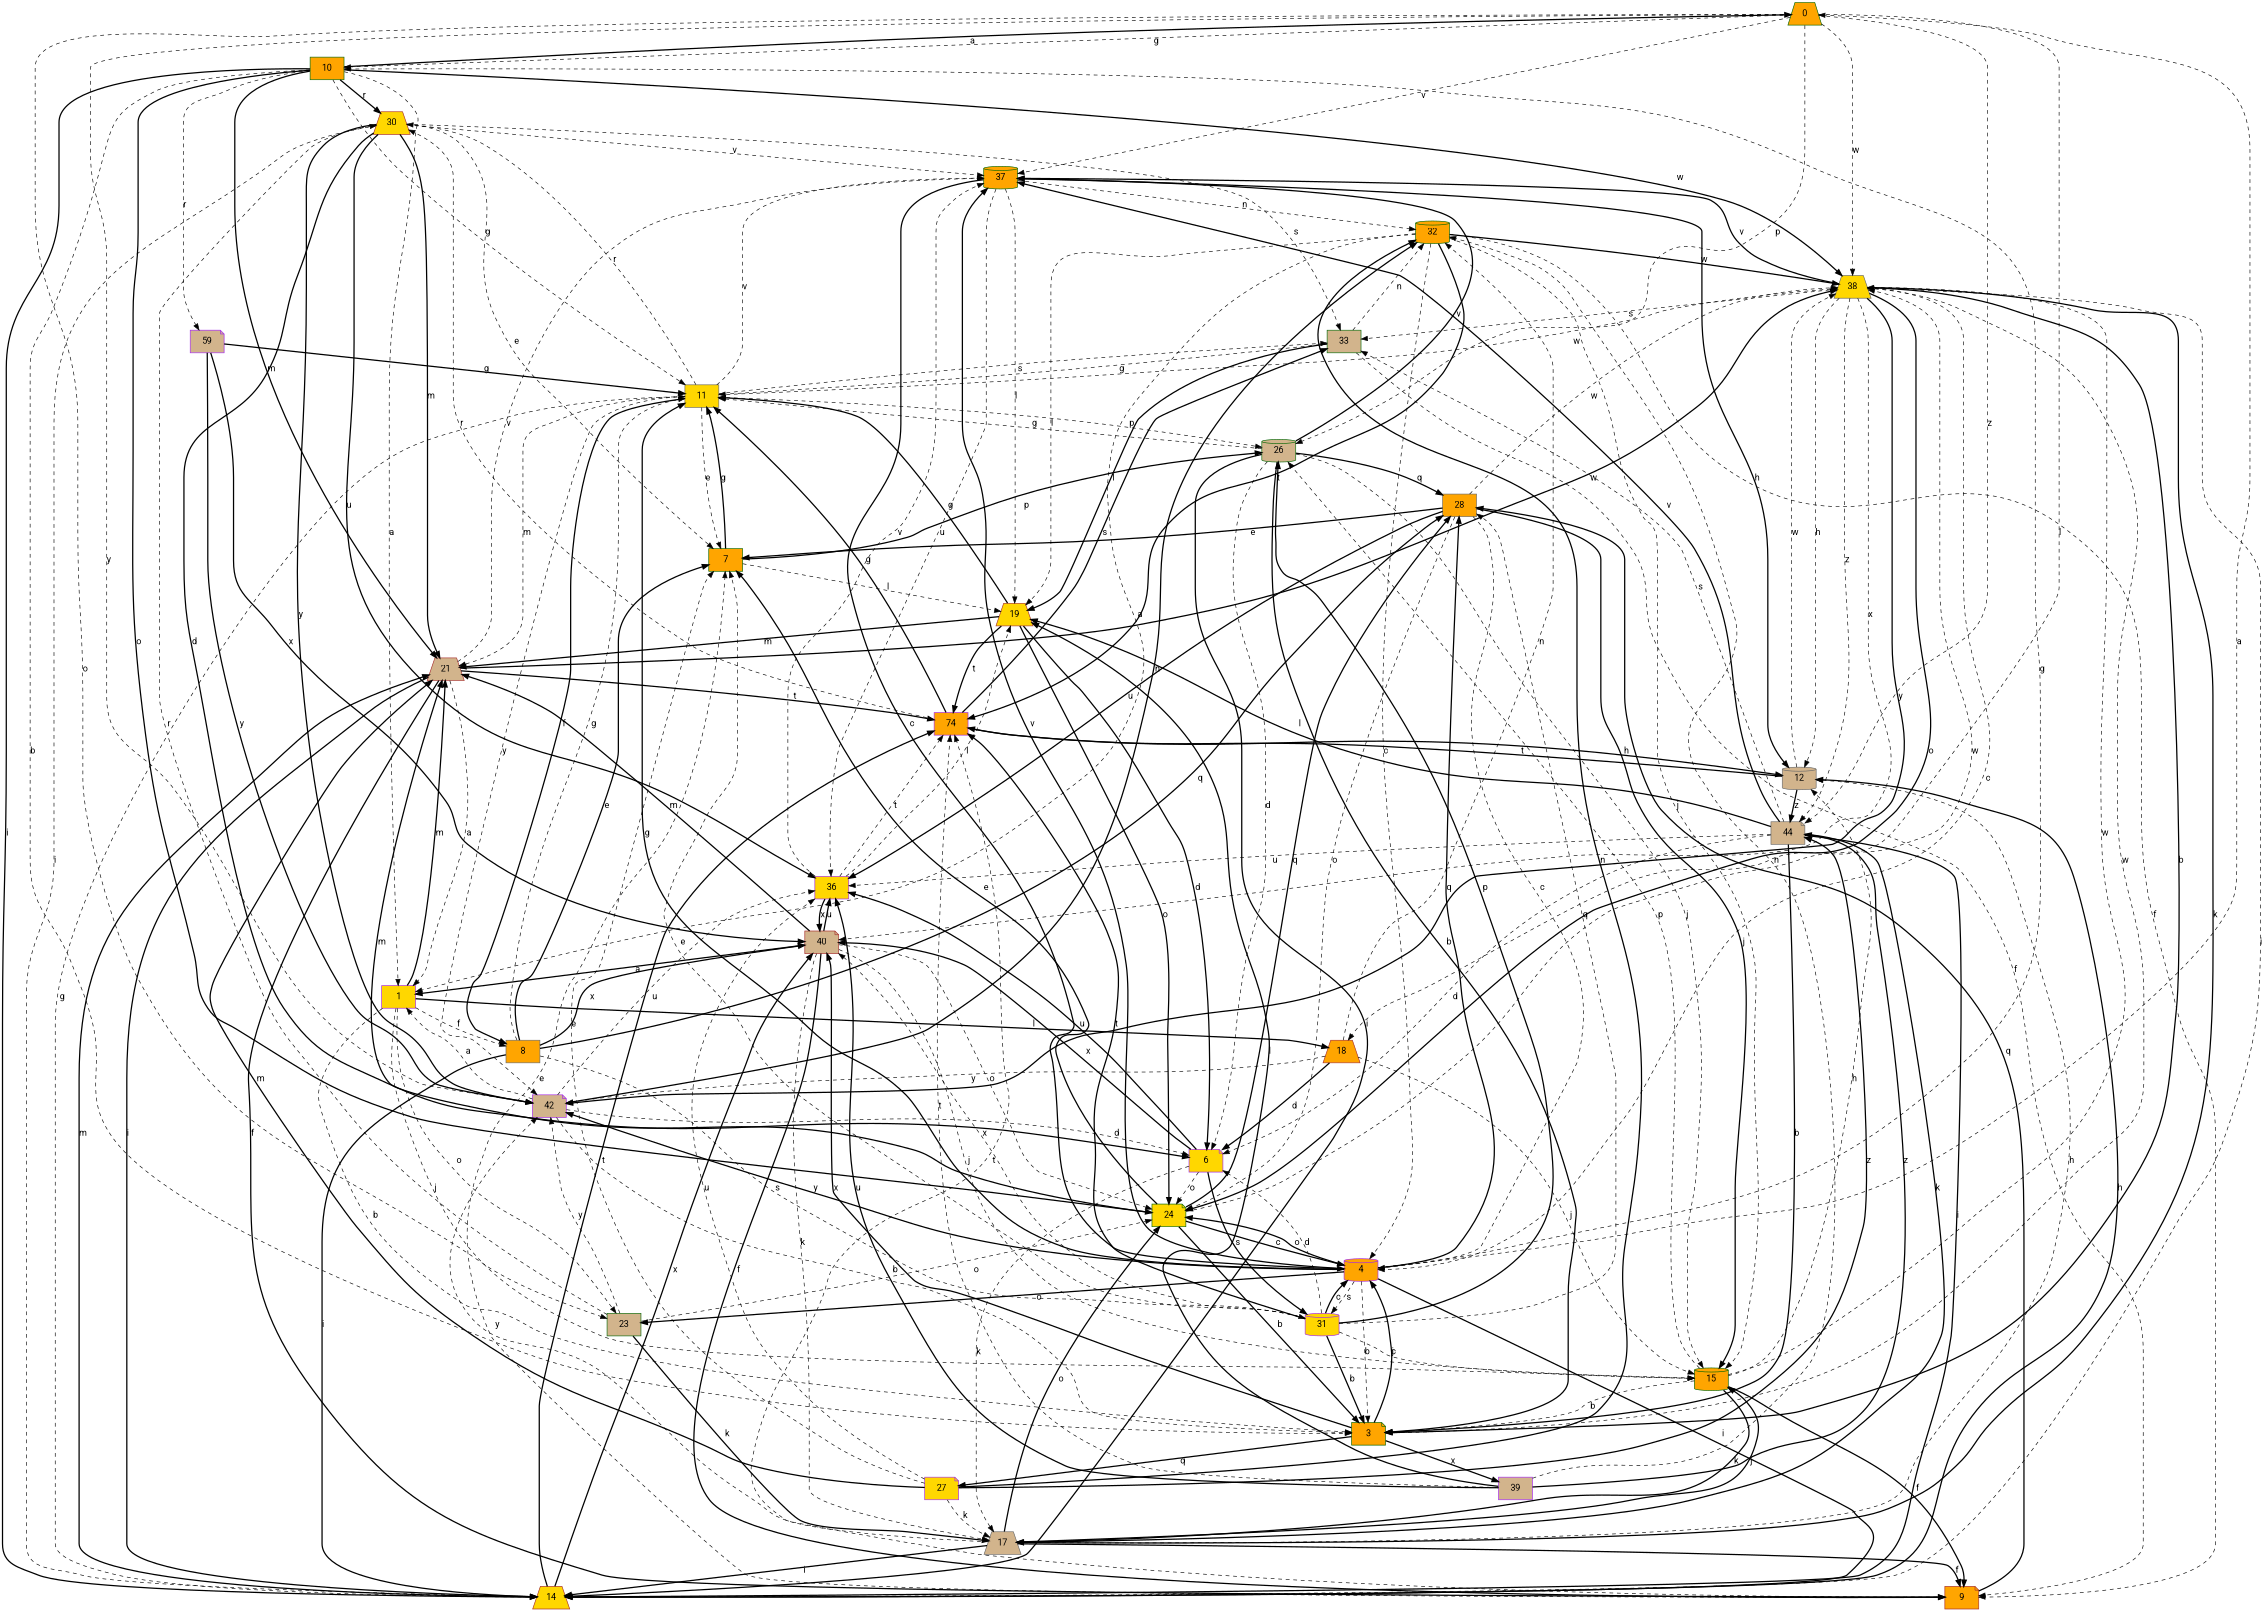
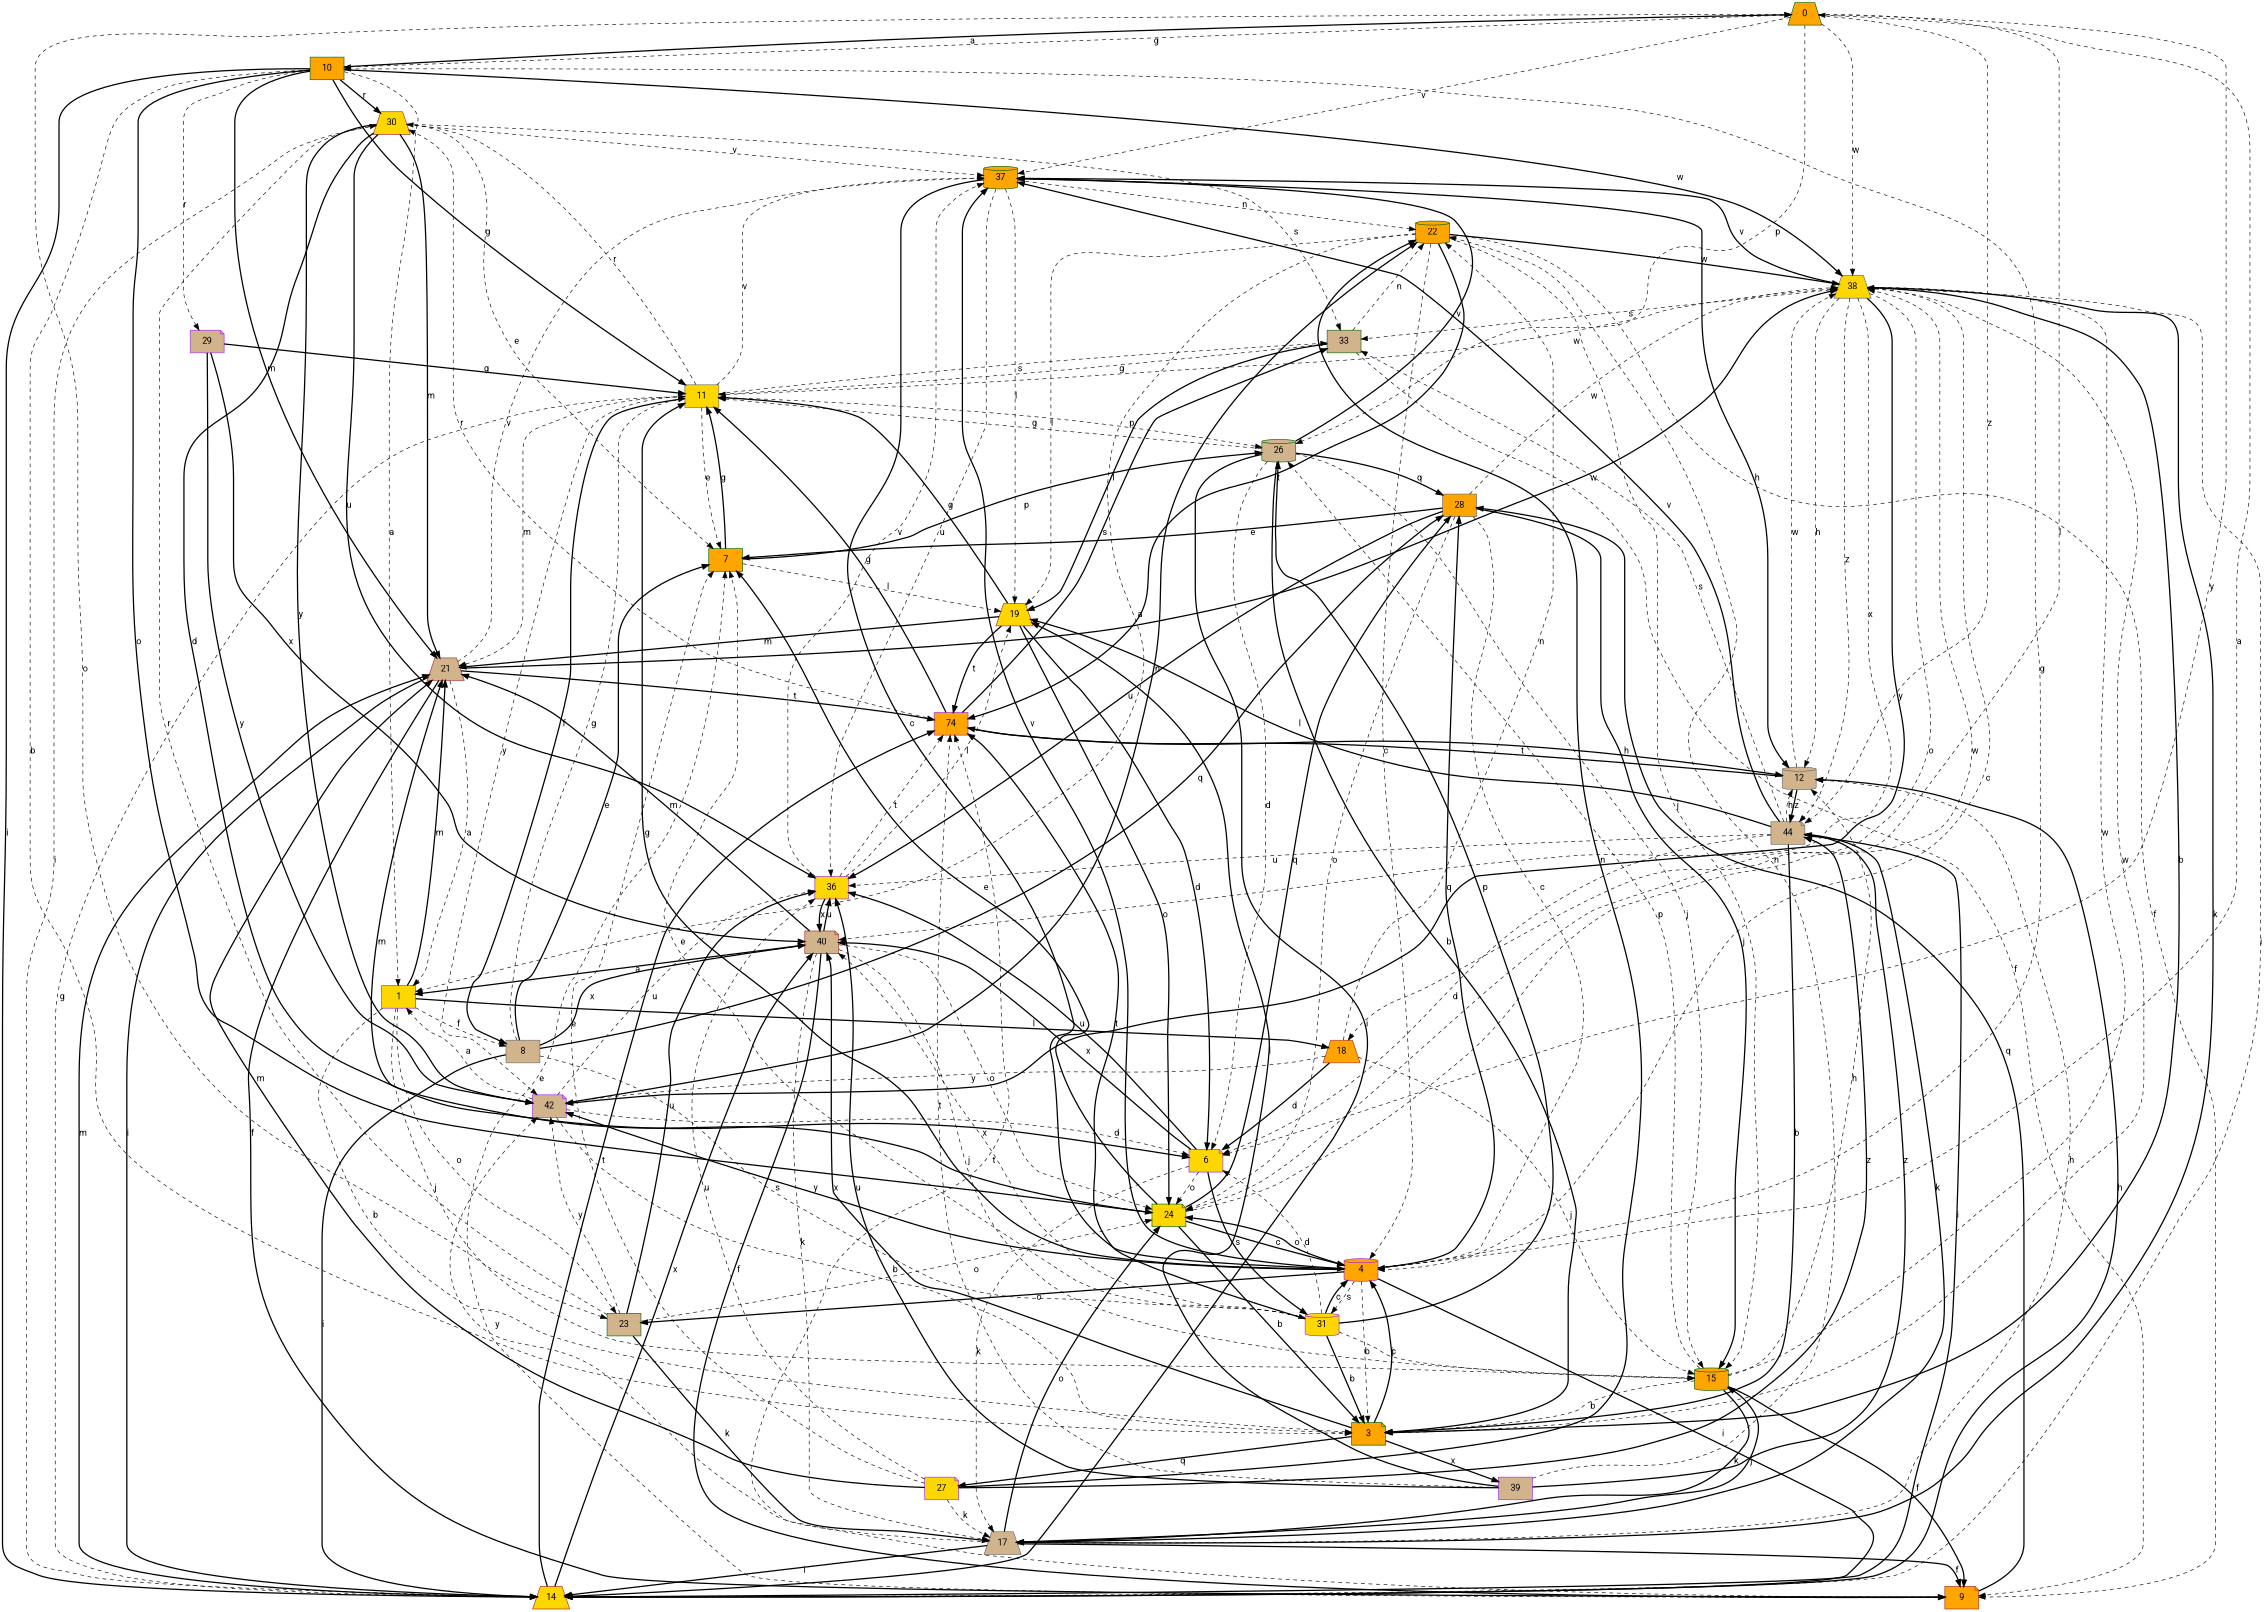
  strict digraph {
    fontname=Roboto
    node [color=darkgreen fillcolor=orange fontname=Roboto shape=box style=filled]
    edge [fontname=Roboto style=bold]
    0 [shape=trapezium]
    10
    18 [color=brown shape=trapezium]
    23 [fillcolor=tan]
    26 [fillcolor=tan shape=cylinder]
    37 [shape=cylinder]
    38 [color=gray40 fillcolor=gold shape=trapezium]
    42 [color=purple fillcolor=tan shape=note]
    44 [color=gray40 fillcolor=tan shape=note]
    1 [color=purple fillcolor=gold]
    3 [shape=note]
    21 [color=brown fillcolor=tan shape=trapezium]
    11 [color=gray40 fillcolor=gold]
    14 [color=brown fillcolor=gold shape=trapezium]
    24 [fillcolor=gold shape=note]
-   29 [color=purple fillcolor=tan shape=note label=59]
+   29 [color=purple fillcolor=tan shape=note]
    30 [color=brown fillcolor=gold shape=trapezium]
    15 [shape=cylinder]
    6 [color=purple fillcolor=gold shape=note]
-   22 [shape=cylinder label=32]
+   22 [shape=cylinder]
    17 [color=gray40 fillcolor=tan shape=trapezium]
    36 [color=purple fillcolor=gold]
    28 [color=gray40]
    4 [color=purple shape=cylinder]
    19 [color=brown fillcolor=gold shape=trapezium]
    12 [color=gray40 fillcolor=tan shape=cylinder]
    40 [color=brown fillcolor=tan shape=note]
    33 [fillcolor=tan]
-   8 [color=gray40]
+   8 [color=gray40 fillcolor=tan]
    27 [color=purple fillcolor=gold shape=note]
    39 [color=purple fillcolor=tan]
    31 [color=purple fillcolor=gold shape=cylinder]
    7
    9 [color=brown shape=note]
    n35 [color=purple label=74]
    0 -> 10 [label=g style=dashed]
    0 -> 18 [label=l style=dashed]
    0 -> 23 [label=o style=dashed]
    0 -> 26 [label=p style=dashed]
    0 -> 37 [label=v style=dashed]
    0 -> 38 [label=w style=dashed]
-   0 -> 42 [label=y style=dashed]
+   0 -> 6 [label=y style=dashed]
    0 -> 44 [label=z style=dashed]
    10 -> 0 [label=a]
    10 -> 38 [label=w]
    10 -> 1 [label=a style=dashed]
    10 -> 3 [label=b style=dashed]
    10 -> 21 [label=m]
-   10 -> 11 [label=g style=dashed]
+   10 -> 11 [label=g]
    10 -> 14 [label=i]
    10 -> 24 [label=o]
    10 -> 29 [label=r style=dashed]
    10 -> 30 [label=r]
    18 -> 42 [label=y style=dashed]
    18 -> 15 [label=j style=dashed]
    18 -> 6 [label=d]
    18 -> 22 [label=n style=dashed]
    23 -> 42 [label=y style=dashed]
    23 -> 24 [label=o style=dashed]
    23 -> 30 [label=r style=dashed]
    23 -> 17 [label=k]
+   23 -> 36 [label=u]
    26 -> 37 [label=v]
    26 -> 3 [label=b]
    26 -> 11 [label=g style=dashed]
    26 -> 14 [label=i]
    26 -> 15 [label=j style=dashed]
    26 -> 6 [label=d style=dashed]
    26 -> 28 [label=q]
    37 -> 22 [label=n style=dashed]
    37 -> 36 [label=u style=dashed]
    37 -> 4 [label=c]
    37 -> 19 [label=l style=dashed]
    37 -> 12 [label=h]
    38 -> 37 [label=v]
    38 -> 42 [label=y]
    38 -> 44 [label=z style=dashed]
    38 -> 3 [label=b]
    38 -> 14 [label=i style=dashed]
-   38 -> 24 [label=o]
+   38 -> 24 [label=o style=dashed]
    38 -> 17 [label=k]
    38 -> 4 [label=c style=dashed]
    38 -> 12 [label=h style=dashed]
    38 -> 40 [label=x style=dashed]
    38 -> 33 [label=s style=dashed]
    42 -> 1 [label=a style=dashed]
    42 -> 3 [label=b style=dashed]
    42 -> 6 [label=d style=dashed]
    42 -> 22 [label=n]
    42 -> 36 [label=u style=dashed]
    44 -> 37 [label=v]
    44 -> 3 [label=b]
    44 -> 14 [label=i]
    44 -> 6 [label=d style=dashed]
    44 -> 17 [label=k]
    44 -> 36 [label=u style=dashed]
    44 -> 19 [label=l]
+   44 -> 12 [label=h style=dashed]
    44 -> 33 [label=s style=dashed]
    1 -> 18 [label=l]
    1 -> 23 [label=o style=dashed]
    1 -> 3 [label=b style=dashed]
    1 -> 21 [label=m]
    1 -> 15 [label=j style=dashed]
    1 -> 8 [label=f style=dashed]
    3 -> 38 [label=w style=dashed]
    3 -> 4 [label=c]
    3 -> 40 [label=x]
    3 -> 27 [label=q]
    3 -> 39 [label=x]
    21 -> 37 [label=v style=dashed]
    21 -> 38 [label=w]
    21 -> 1 [label=a style=dashed]
    21 -> 14 [label=i]
    21 -> 9 [label=f]
    21 -> n35 [label=t]
    11 -> 26 [label=p style=dashed]
    11 -> 37 [label=v style=dashed]
    11 -> 38 [label=w style=dashed]
    11 -> 42 [label=y style=dashed]
    11 -> 21 [label=m style=dashed]
    11 -> 30 [label=r style=dashed]
    11 -> 33 [label=s style=dashed]
    11 -> 8 [label=f]
    11 -> 7 [label=e style=dashed]
    14 -> 21 [label=m]
    14 -> 11 [label=g style=dashed]
    14 -> 12 [label=h]
    14 -> 40 [label=x]
    14 -> n35 [label=t]
    24 -> 38 [label=w style=dashed]
    24 -> 3 [label=b]
    24 -> 21 [label=m]
    24 -> 28 [label=q]
    24 -> 4 [label=c]
    24 -> 7 [label=e]
    29 -> 42 [label=y]
    29 -> 11 [label=g]
    29 -> 40 [label=x]
    30 -> 37 [label=v style=dashed]
    30 -> 42 [label=y]
    30 -> 21 [label=m]
    30 -> 14 [label=i style=dashed]
    30 -> 6 [label=d]
    30 -> 36 [label=u]
    30 -> 33 [label=s style=dashed]
    30 -> 7 [label=e style=dashed]
    15 -> 26 [label=p style=dashed]
    15 -> 38 [label=w style=dashed]
    15 -> 3 [label=b style=dashed]
    15 -> 17 [label=k]
    15 -> 12 [label=h style=dashed]
    15 -> 9 [label=f]
    6 -> 24 [label=o style=dashed]
    6 -> 17 [label=k style=dashed]
    6 -> 36 [label=u]
    6 -> 40 [label=x]
    6 -> 31 [label=s]
    22 -> 38 [label=w]
    22 -> 1 [label=a style=dashed]
    22 -> 15 [label=j style=dashed]
    22 -> 4 [label=c style=dashed]
    22 -> 19 [label=l style=dashed]
    22 -> 9 [label=f style=dashed]
    22 -> n35 [label=t]
    17 -> 42 [label=y style=dashed]
    17 -> 14 [label=i]
    17 -> 24 [label=o]
    17 -> 15 [label=j]
    17 -> 12 [label=h style=dashed]
    17 -> 9 [label=f]
    36 -> 37 [label=v style=dashed]
    36 -> 19 [label=l style=dashed]
    36 -> 40 [label=x]
    36 -> n35 [label=t style=dashed]
    28 -> 38 [label=w style=dashed]
    28 -> 24 [label=o style=dashed]
    28 -> 15 [label=j]
    28 -> 36 [label=u]
    28 -> 4 [label=c style=dashed]
    28 -> 7 [label=e]
    4 -> 0 [label=a style=dashed]
    4 -> 10 [label=g style=dashed]
    4 -> 23 [label=o]
    4 -> 37 [label=v]
    4 -> 42 [label=y]
    4 -> 3 [label=b style=dashed]
    4 -> 11 [label=g]
    4 -> 14 [label=i]
    4 -> 24 [label=o]
    4 -> 28 [label=q]
    4 -> 31 [label=s style=dashed]
    19 -> 21 [label=m]
    19 -> 11 [label=g]
    19 -> 24 [label=o]
    19 -> 6 [label=d]
    19 -> n35 [label=t]
    12 -> 38 [label=w style=dashed]
    12 -> 44 [label=z]
    12 -> n35 [label=t]
    40 -> 1 [label=a]
    40 -> 21 [label=m]
    40 -> 24 [label=o style=dashed]
    40 -> 15 [label=j style=dashed]
    40 -> 17 [label=k style=dashed]
    40 -> 36 [label=u]
    40 -> 9 [label=f]
    33 -> 11 [label=g style=dashed]
    33 -> 22 [label=n style=dashed]
    33 -> 19 [label=l]
    33 -> 9 [label=f style=dashed]
    8 -> 11 [label=g style=dashed]
    8 -> 14 [label=i]
    8 -> 28 [label=q]
    8 -> 40 [label=x]
    8 -> 31 [label=s style=dashed]
    8 -> 7 [label=e]
    27 -> 44 [label=z]
    27 -> 21 [label=m]
    27 -> 22 [label=n]
    27 -> 17 [label=k style=dashed]
    27 -> 36 [label=u style=dashed]
    27 -> 7 [label=e style=dashed]
    39 -> 44 [label=z]
    39 -> 22 [label=n style=dashed]
    39 -> 36 [label=u]
    39 -> 19 [label=l]
    39 -> n35 [label=t style=dashed]
    31 -> 26 [label=p]
    31 -> 3 [label=b]
    31 -> 15 [label=j style=dashed]
    31 -> 6 [label=d style=dashed]
-   31 -> 28 [label=q style=dashed]
    31 -> 4 [label=c]
    31 -> 40 [label=x style=dashed]
    31 -> 7 [label=e style=dashed]
    31 -> n35 [label=t]
    7 -> 26 [label=p]
    7 -> 11 [label=g]
    7 -> 19 [label=l style=dashed]
    9 -> 28 [label=q]
    9 -> 7 [label=e style=dashed]
    9 -> n35 [label=t style=dashed]
    n35 -> 11 [label=g]
    n35 -> 30 [label=r style=dashed]
    n35 -> 12 [label=h]
    n35 -> 33 [label=s]
  }
